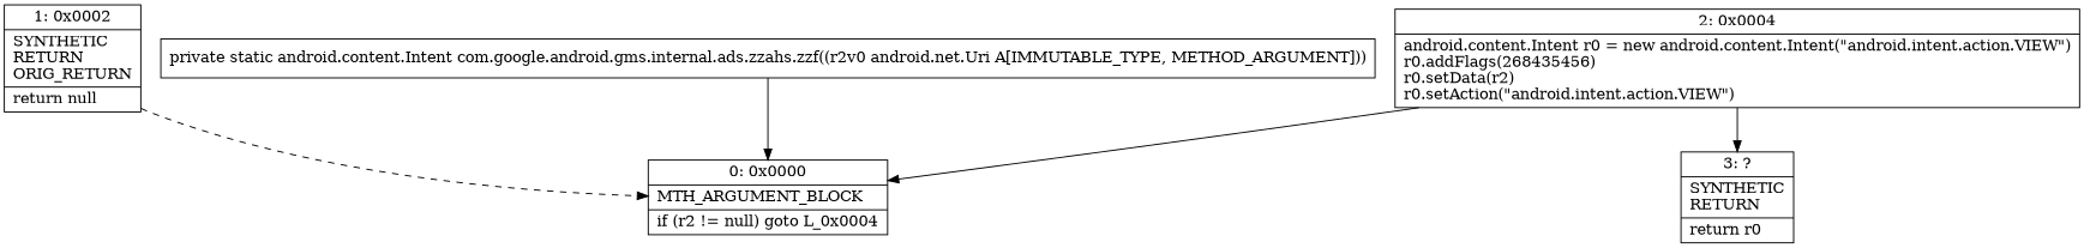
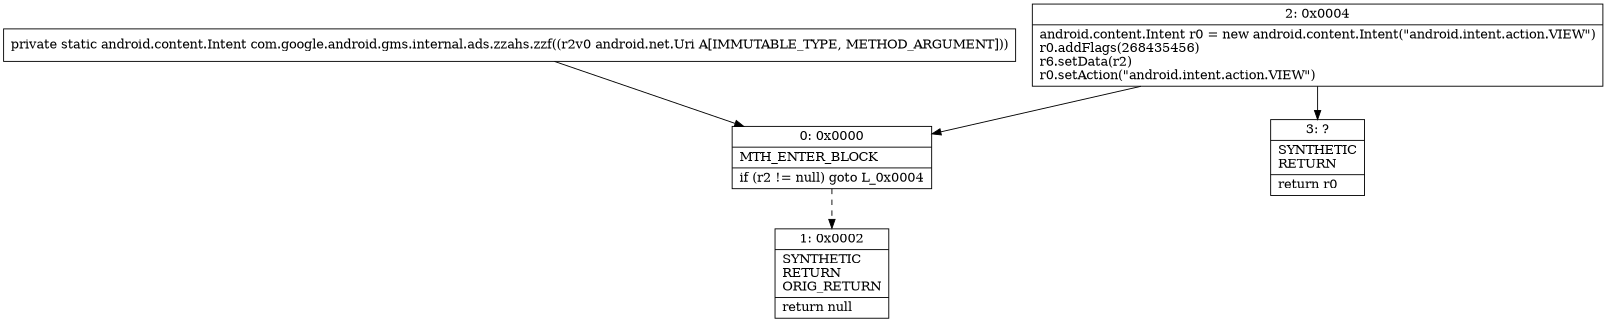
  digraph {
    node [shape=record]
-   n1 [label="{0\:\ 0x0000|MTH_ARGUMENT_BLOCK\l|if (r2 != null) goto L_0x0004\l}"]
+   n1 [label="{0\:\ 0x0000|MTH_ENTER_BLOCK\l|if (r2 != null) goto L_0x0004\l}"]
    n2 [label="{1\:\ 0x0002|SYNTHETIC\lRETURN\lORIG_RETURN\l|return null\l}"]
-   n3 [label="{2\:\ 0x0004|android.content.Intent r0 = new android.content.Intent(\"android.intent.action.VIEW\")\lr0.addFlags(268435456)\lr0.setData(r2)\lr0.setAction(\"android.intent.action.VIEW\")\l}"]
+   n3 [label="{2\:\ 0x0004|android.content.Intent r0 = new android.content.Intent(\"android.intent.action.VIEW\")\lr0.addFlags(268435456)\lr6.setData(r2)\lr0.setAction(\"android.intent.action.VIEW\")\l}"]
    n4 [label="{3\:\ ?|SYNTHETIC\lRETURN\l|return r0\l}"]
    n5 [label="{private static android.content.Intent com.google.android.gms.internal.ads.zzahs.zzf((r2v0 android.net.Uri A[IMMUTABLE_TYPE, METHOD_ARGUMENT])) }"]
-   n2 -> n1 [style=dashed]
+   n1 -> n2 [style=dashed]
    n3 -> n1
    n3 -> n4
    n5 -> n1
  }
